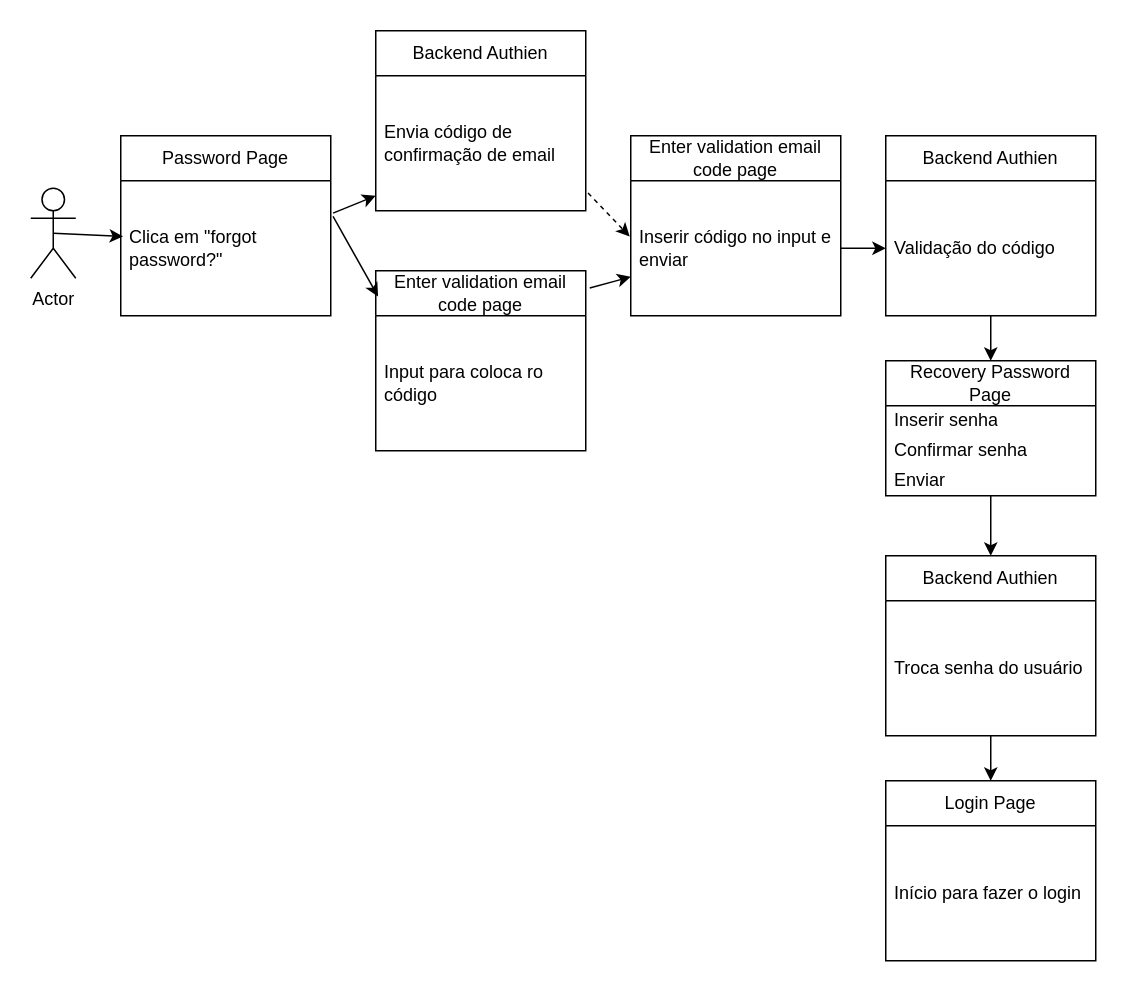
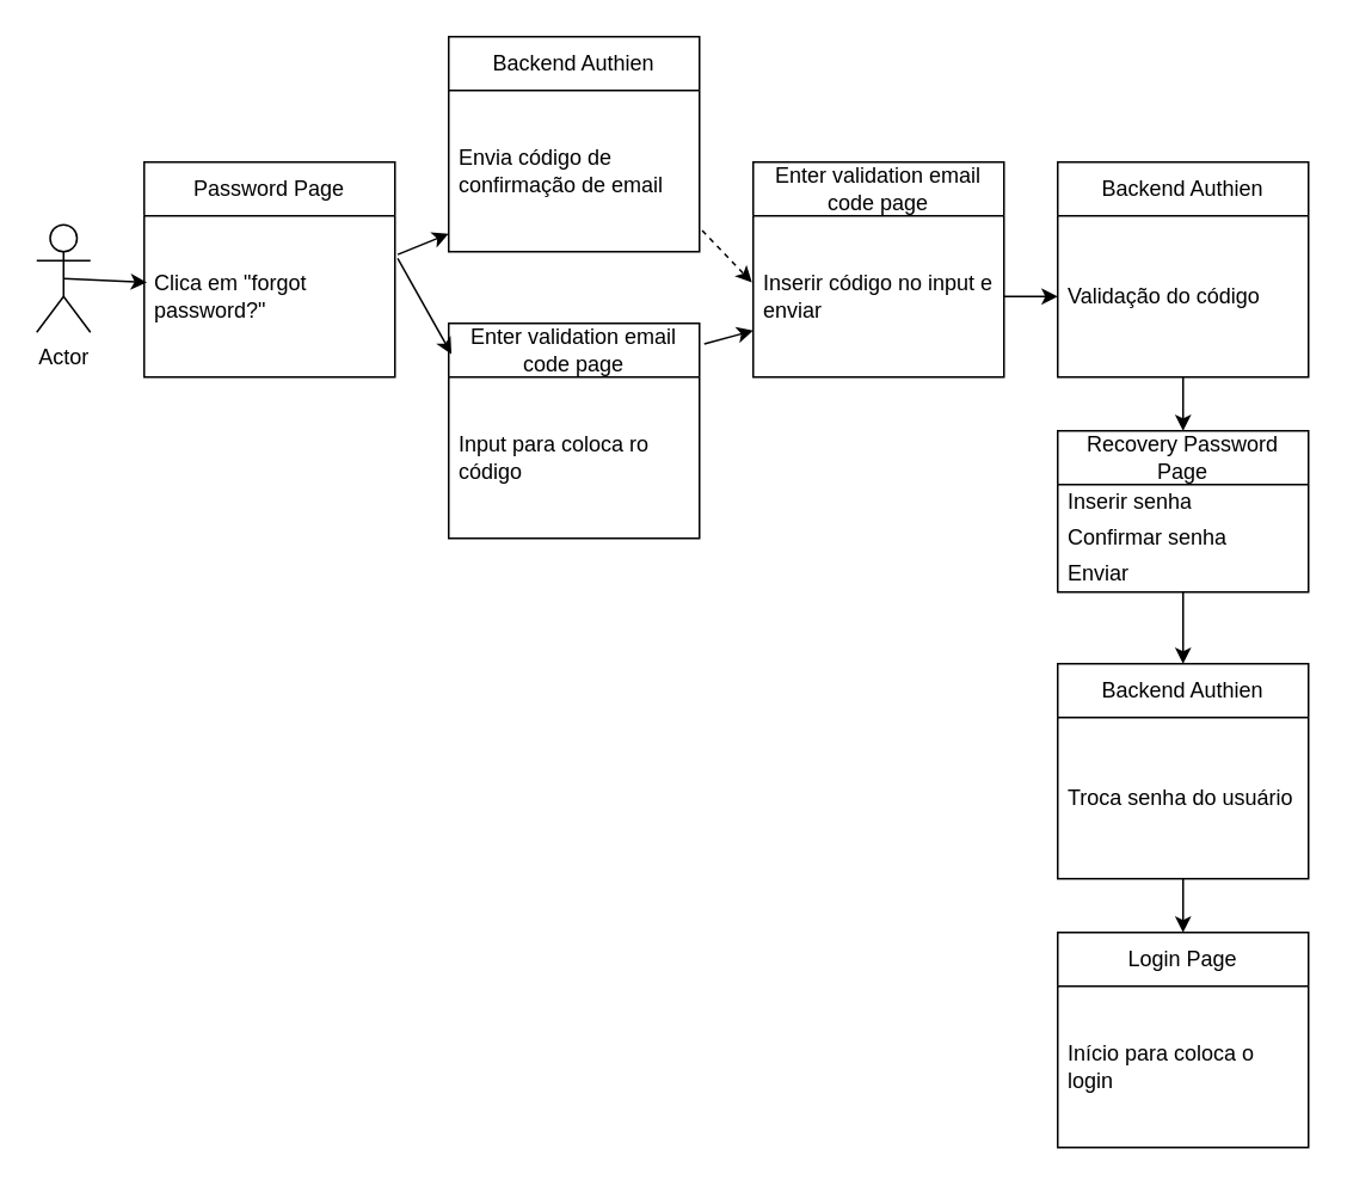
  <mxCell id="0" />
  <mxCell id="1" parent="0" />
  <mxCell id="2" value="Actor" style="shape=umlActor;verticalLabelPosition=bottom;verticalAlign=top;html=1;outlineConnect=0;" vertex="1" parent="1"><mxGeometry x="20" y="125" width="30" height="60" as="geometry" /></mxCell>
  <mxCell id="3" value="Password Page" style="swimlane;fontStyle=0;childLayout=stackLayout;horizontal=1;startSize=30;horizontalStack=0;resizeParent=1;resizeParentMax=0;resizeLast=0;collapsible=1;marginBottom=0;whiteSpace=wrap;html=1;" vertex="1" parent="1"><mxGeometry x="80" y="90" width="140" height="120" as="geometry" /></mxCell>
  <mxCell id="4" value="Clica em &quot;forgot password?&quot;" style="text;strokeColor=none;fillColor=none;align=left;verticalAlign=middle;spacingLeft=4;spacingRight=4;overflow=hidden;points=[[0,0.5],[1,0.5]];portConstraint=eastwest;rotatable=0;whiteSpace=wrap;html=1;" vertex="1" parent="3"><mxGeometry y="30" width="140" height="90" as="geometry" /></mxCell>
  <mxCell id="5" value="Backend Authien" style="swimlane;fontStyle=0;childLayout=stackLayout;horizontal=1;startSize=30;horizontalStack=0;resizeParent=1;resizeParentMax=0;resizeLast=0;collapsible=1;marginBottom=0;whiteSpace=wrap;html=1;" vertex="1" parent="1"><mxGeometry x="250" width="140" height="120" as="geometry" y="20" /></mxCell>
  <mxCell id="6" value="Envia código de confirmação de email" style="text;strokeColor=none;fillColor=none;align=left;verticalAlign=middle;spacingLeft=4;spacingRight=4;overflow=hidden;points=[[0,0.5],[1,0.5]];portConstraint=eastwest;rotatable=0;whiteSpace=wrap;html=1;" vertex="1" parent="5"><mxGeometry y="30" width="140" height="90" as="geometry" /></mxCell>
  <mxCell id="7" value="Enter validation email code page" style="swimlane;fontStyle=0;childLayout=stackLayout;horizontal=1;startSize=30;horizontalStack=0;resizeParent=1;resizeParentMax=0;resizeLast=0;collapsible=1;marginBottom=0;whiteSpace=wrap;html=1;" vertex="1" parent="1"><mxGeometry x="250" y="180" width="140" height="120" as="geometry" /></mxCell>
  <mxCell id="8" value="Input para coloca ro código" style="text;strokeColor=none;fillColor=none;align=left;verticalAlign=middle;spacingLeft=4;spacingRight=4;overflow=hidden;points=[[0,0.5],[1,0.5]];portConstraint=eastwest;rotatable=0;whiteSpace=wrap;html=1;" vertex="1" parent="7"><mxGeometry y="30" width="140" height="90" as="geometry" /></mxCell>
  <mxCell id="9" value="Enter validation email code page" style="swimlane;fontStyle=0;childLayout=stackLayout;horizontal=1;startSize=30;horizontalStack=0;resizeParent=1;resizeParentMax=0;resizeLast=0;collapsible=1;marginBottom=0;whiteSpace=wrap;html=1;" vertex="1" parent="1"><mxGeometry x="420" y="90" width="140" height="120" as="geometry" /></mxCell>
  <mxCell id="10" value="Inserir código no input e enviar" style="text;strokeColor=none;fillColor=none;align=left;verticalAlign=middle;spacingLeft=4;spacingRight=4;overflow=hidden;points=[[0,0.5],[1,0.5]];portConstraint=eastwest;rotatable=0;whiteSpace=wrap;html=1;" vertex="1" parent="9"><mxGeometry y="30" width="140" height="90" as="geometry" /></mxCell>
  <mxCell id="11" value="Recovery Password Page" style="swimlane;fontStyle=0;childLayout=stackLayout;horizontal=1;startSize=30;horizontalStack=0;resizeParent=1;resizeParentMax=0;resizeLast=0;collapsible=1;marginBottom=0;whiteSpace=wrap;html=1;" vertex="1" parent="1"><mxGeometry x="590" y="240" width="140" height="90" as="geometry" /></mxCell>
  <mxCell id="12" value="Inserir senha" style="text;strokeColor=none;fillColor=none;align=left;verticalAlign=middle;spacingLeft=4;spacingRight=4;overflow=hidden;points=[[0,0.5],[1,0.5]];portConstraint=eastwest;rotatable=0;whiteSpace=wrap;html=1;" vertex="1" parent="11"><mxGeometry y="30" width="140" height="20" as="geometry" /></mxCell>
  <mxCell id="13" value="Confirmar senha" style="text;strokeColor=none;fillColor=none;align=left;verticalAlign=middle;spacingLeft=4;spacingRight=4;overflow=hidden;points=[[0,0.5],[1,0.5]];portConstraint=eastwest;rotatable=0;whiteSpace=wrap;html=1;" vertex="1" parent="11"><mxGeometry y="50" width="140" height="20" as="geometry" /></mxCell>
  <mxCell id="14" value="Enviar&amp;nbsp;" style="text;strokeColor=none;fillColor=none;align=left;verticalAlign=middle;spacingLeft=4;spacingRight=4;overflow=hidden;points=[[0,0.5],[1,0.5]];portConstraint=eastwest;rotatable=0;whiteSpace=wrap;html=1;" vertex="1" parent="11"><mxGeometry y="70" width="140" height="20" as="geometry" /></mxCell>
  <mxCell id="15" value="Backend Authien" style="swimlane;fontStyle=0;childLayout=stackLayout;horizontal=1;startSize=30;horizontalStack=0;resizeParent=1;resizeParentMax=0;resizeLast=0;collapsible=1;marginBottom=0;whiteSpace=wrap;html=1;" vertex="1" parent="1"><mxGeometry x="590" y="90" width="140" height="120" as="geometry" /></mxCell>
  <mxCell id="16" value="Validação do código" style="text;strokeColor=none;fillColor=none;align=left;verticalAlign=middle;spacingLeft=4;spacingRight=4;overflow=hidden;points=[[0,0.5],[1,0.5]];portConstraint=eastwest;rotatable=0;whiteSpace=wrap;html=1;" vertex="1" parent="15"><mxGeometry y="30" width="140" height="90" as="geometry" /></mxCell>
  <mxCell id="17" value="Login Page" style="swimlane;fontStyle=0;childLayout=stackLayout;horizontal=1;startSize=30;horizontalStack=0;resizeParent=1;resizeParentMax=0;resizeLast=0;collapsible=1;marginBottom=0;whiteSpace=wrap;html=1;" vertex="1" parent="1"><mxGeometry x="590" y="520" width="140" height="120" as="geometry" /></mxCell>
- <mxCell id="18" value="Início para fazer o login" style="text;strokeColor=none;fillColor=none;align=left;verticalAlign=middle;spacingLeft=4;spacingRight=4;overflow=hidden;points=[[0,0.5],[1,0.5]];portConstraint=eastwest;rotatable=0;whiteSpace=wrap;html=1;" vertex="1" parent="17"><mxGeometry y="30" width="140" height="90" as="geometry" /></mxCell>
+ <mxCell id="18" value="Início para coloca o login" style="text;strokeColor=none;fillColor=none;align=left;verticalAlign=middle;spacingLeft=4;spacingRight=4;overflow=hidden;points=[[0,0.5],[1,0.5]];portConstraint=eastwest;rotatable=0;whiteSpace=wrap;html=1;" vertex="1" parent="17"><mxGeometry y="30" width="140" height="90" as="geometry" /></mxCell>
  <mxCell id="19" value="" style="endArrow=classic;html=1;rounded=0;exitX=1.011;exitY=0.24;exitDx=0;exitDy=0;exitPerimeter=0;" edge="1" parent="1" source="4"><mxGeometry width="50" height="50" relative="1" as="geometry"><mxPoint x="380" y="310" as="sourcePoint" /><mxPoint x="250" y="130" as="targetPoint" /></mxGeometry></mxCell>
  <mxCell id="20" value="" style="endArrow=classic;html=1;rounded=0;exitX=1.011;exitY=0.264;exitDx=0;exitDy=0;exitPerimeter=0;entryX=0.011;entryY=0.143;entryDx=0;entryDy=0;entryPerimeter=0;" edge="1" parent="1" source="4" target="7"><mxGeometry width="50" height="50" relative="1" as="geometry"><mxPoint x="232" y="160" as="sourcePoint" /><mxPoint x="260" y="140" as="targetPoint" /></mxGeometry></mxCell>
  <mxCell id="21" value="" style="endArrow=classic;html=1;rounded=0;entryX=-0.005;entryY=0.413;entryDx=0;entryDy=0;entryPerimeter=0;exitX=1.011;exitY=0.869;exitDx=0;exitDy=0;exitPerimeter=0;dashed=1;" edge="1" parent="1" source="6" target="10"><mxGeometry width="50" height="50" relative="1" as="geometry"><mxPoint x="232" y="154" as="sourcePoint" /><mxPoint x="262" y="207" as="targetPoint" /></mxGeometry></mxCell>
  <mxCell id="22" value="" style="endArrow=classic;html=1;rounded=0;exitX=1.019;exitY=0.096;exitDx=0;exitDy=0;exitPerimeter=0;" edge="1" parent="1" source="7" target="10"><mxGeometry width="50" height="50" relative="1" as="geometry"><mxPoint x="242" y="164" as="sourcePoint" /><mxPoint x="272" y="217" as="targetPoint" /></mxGeometry></mxCell>
  <mxCell id="23" value="" style="endArrow=classic;html=1;rounded=0;entryX=0;entryY=0.5;entryDx=0;entryDy=0;exitX=1;exitY=0.5;exitDx=0;exitDy=0;" edge="1" parent="1" source="10" target="16"><mxGeometry width="50" height="50" relative="1" as="geometry"><mxPoint x="402" y="138" as="sourcePoint" /><mxPoint x="429" y="167" as="targetPoint" /></mxGeometry></mxCell>
  <mxCell id="24" value="" style="endArrow=classic;html=1;rounded=0;entryX=0.011;entryY=0.413;entryDx=0;entryDy=0;exitX=0.5;exitY=0.5;exitDx=0;exitDy=0;exitPerimeter=0;entryPerimeter=0;" edge="1" parent="1" source="2" target="4"><mxGeometry width="50" height="50" relative="1" as="geometry"><mxPoint x="570" y="175" as="sourcePoint" /><mxPoint x="600" y="175" as="targetPoint" /></mxGeometry></mxCell>
  <mxCell id="25" value="" style="endArrow=classic;html=1;rounded=0;" edge="1" parent="1" source="16" target="11"><mxGeometry width="50" height="50" relative="1" as="geometry"><mxPoint x="380" y="310" as="sourcePoint" /><mxPoint x="430" y="260" as="targetPoint" /></mxGeometry></mxCell>
  <mxCell id="26" value="Backend Authien" style="swimlane;fontStyle=0;childLayout=stackLayout;horizontal=1;startSize=30;horizontalStack=0;resizeParent=1;resizeParentMax=0;resizeLast=0;collapsible=1;marginBottom=0;whiteSpace=wrap;html=1;" vertex="1" parent="1"><mxGeometry x="590" y="370" width="140" height="120" as="geometry" /></mxCell>
  <mxCell id="27" value="Troca senha do usuário" style="text;strokeColor=none;fillColor=none;align=left;verticalAlign=middle;spacingLeft=4;spacingRight=4;overflow=hidden;points=[[0,0.5],[1,0.5]];portConstraint=eastwest;rotatable=0;whiteSpace=wrap;html=1;" vertex="1" parent="26"><mxGeometry y="30" width="140" height="90" as="geometry" /></mxCell>
  <mxCell id="28" value="" style="endArrow=classic;html=1;rounded=0;" edge="1" parent="1" source="11" target="26"><mxGeometry width="50" height="50" relative="1" as="geometry"><mxPoint x="670" y="340" as="sourcePoint" /><mxPoint x="670" y="370" as="targetPoint" /></mxGeometry></mxCell>
  <mxCell id="29" value="" style="endArrow=classic;html=1;rounded=0;" edge="1" parent="1" source="26" target="17"><mxGeometry width="50" height="50" relative="1" as="geometry"><mxPoint x="670" y="340" as="sourcePoint" /><mxPoint x="670" y="380" as="targetPoint" /></mxGeometry></mxCell>
